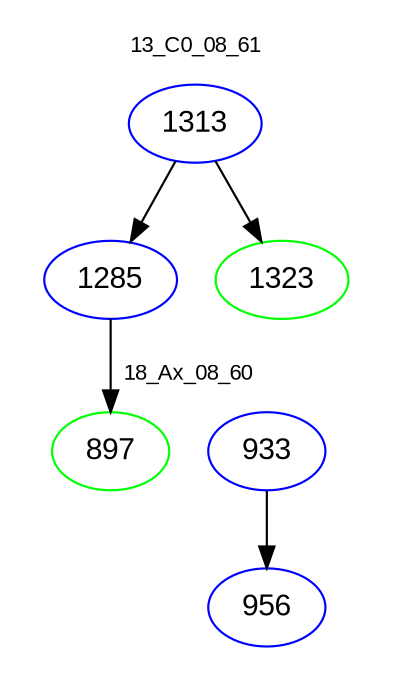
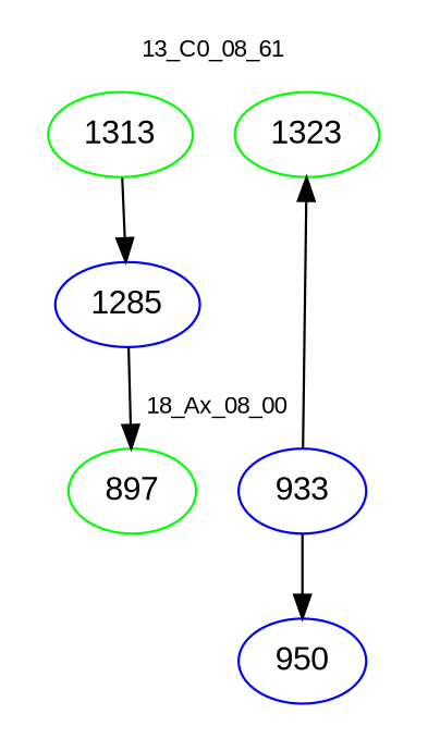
  digraph {
    fontname="Liberation Sans"
    node [color=blue fontname="Liberation Sans"]
    edge [color=black fontname="Liberation Sans"]
    n1 [label=933]
    n2 [color=green label=897]
-   n3 [label=956]
-   n4 [label=1313]
+   n3 [label=950]
+   n4 [color=green label=1313]
    n5 [label=1285]
    n6 [color=green label=1323]
    subgraph cluster_1 {
      color=white
      fontsize=10
-     label="18_Ax_08_60"
+     label="18_Ax_08_00"
      n1
      n2
      n3
    }
    subgraph cluster_2 {
      color=white
      fontsize=10
      label="13_C0_08_61"
      n4
      n5
      n6
    }
    n1 -> n3
    n4 -> n5
-   n4 -> n6
+   n1 -> n6
    n5 -> n2
  }
